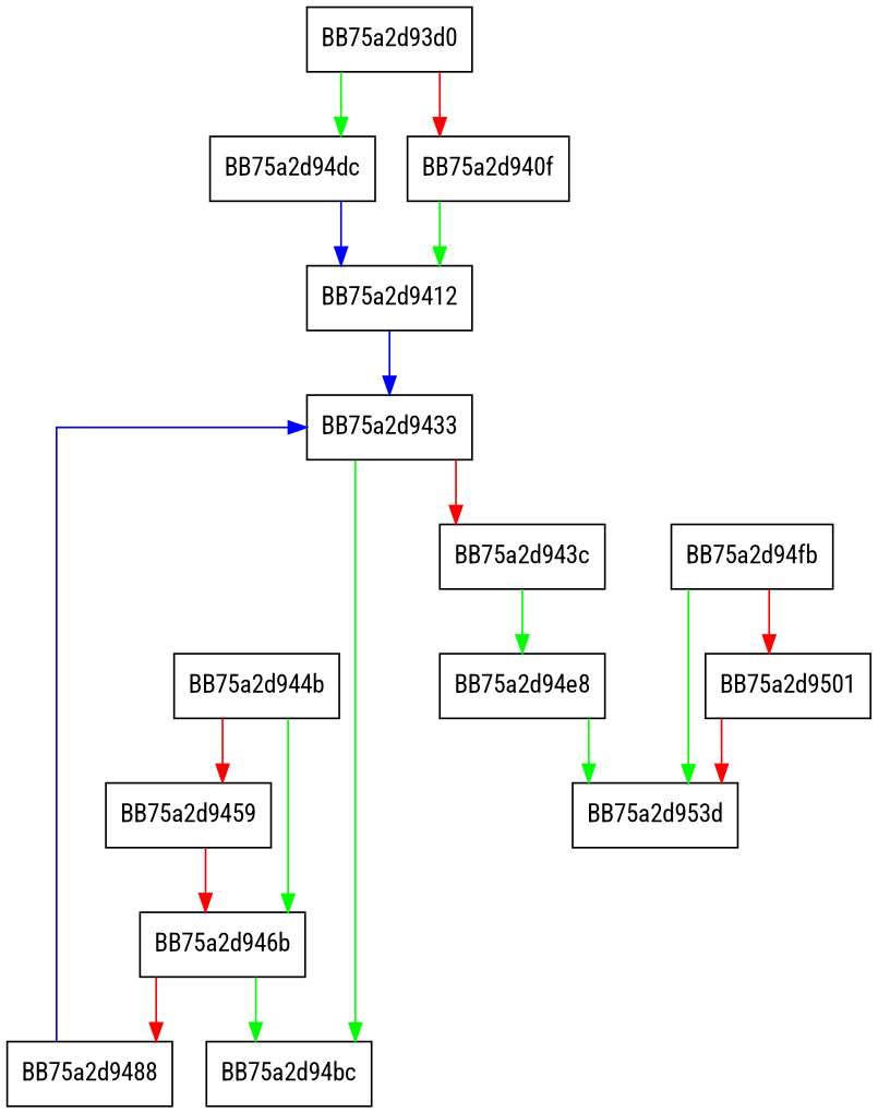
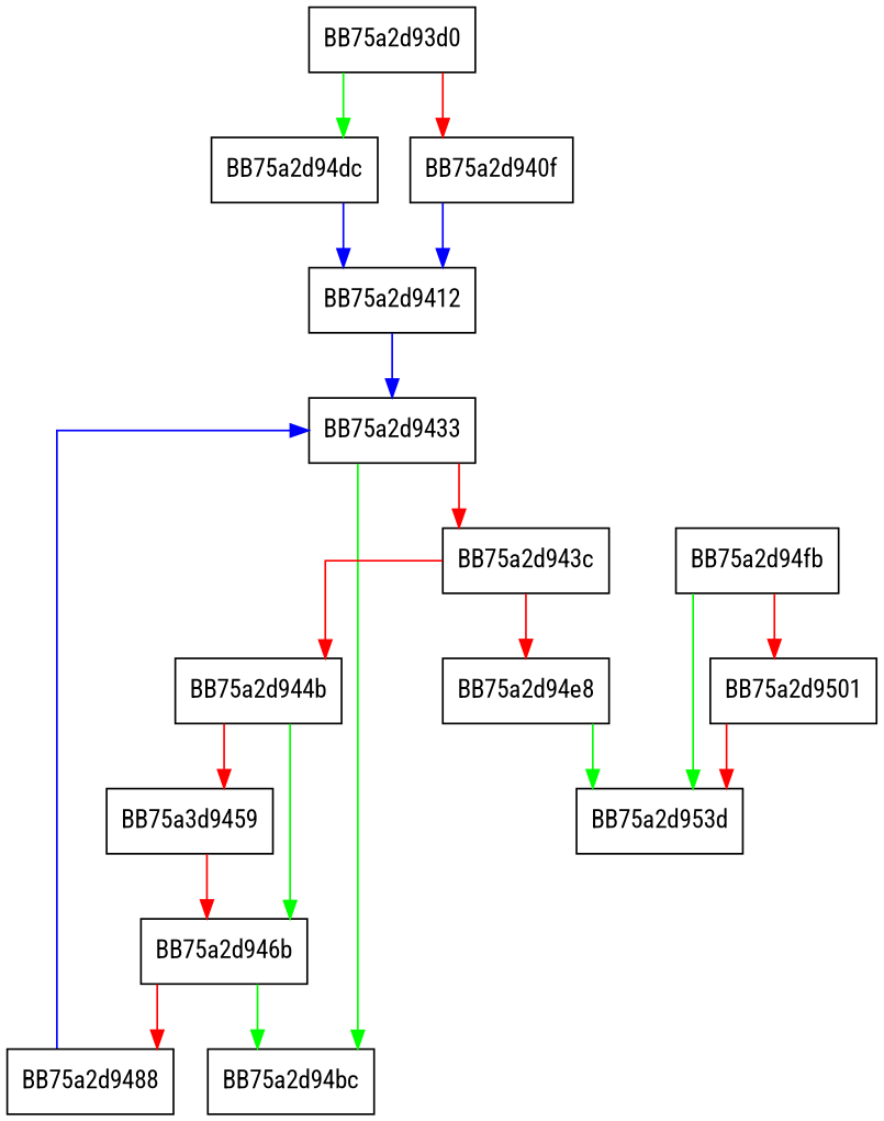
  digraph {
    fontname="Roboto Condensed"
    splines=ortho
    node [fontname="Roboto Condensed" shape=box]
    edge [color=red fontname="Roboto Condensed"]
    BB75a2d93d0
    BB75a2d94dc
    BB75a2d940f
    BB75a2d9412
    BB75a2d9433
    BB75a2d94bc
    BB75a2d943c
    BB75a2d94e8
    BB75a2d944b
    BB75a2d953d
    BB75a2d946b
-   BB75a2d9459
+   BB75a2d9459 [label=BB75a3d9459]
    BB75a2d94fb
    BB75a2d9501
    BB75a2d9488
    BB75a2d93d0 -> BB75a2d94dc [color=green]
    BB75a2d93d0 -> BB75a2d940f
    BB75a2d94dc -> BB75a2d9412 [color=blue]
-   BB75a2d940f -> BB75a2d9412 [color=green]
+   BB75a2d940f -> BB75a2d9412 [color=blue]
    BB75a2d9412 -> BB75a2d9433 [color=blue]
    BB75a2d9433 -> BB75a2d94bc [color=green]
    BB75a2d9433 -> BB75a2d943c
-   BB75a2d943c -> BB75a2d94e8 [color=green]
+   BB75a2d943c -> BB75a2d94e8
+   BB75a2d943c -> BB75a2d944b
    BB75a2d94e8 -> BB75a2d953d [color=green]
    BB75a2d944b -> BB75a2d946b [color=green]
    BB75a2d944b -> BB75a2d9459
    BB75a2d946b -> BB75a2d94bc [color=green]
    BB75a2d946b -> BB75a2d9488
    BB75a2d9459 -> BB75a2d946b
    BB75a2d94fb -> BB75a2d953d [color=green]
    BB75a2d94fb -> BB75a2d9501
    BB75a2d9501 -> BB75a2d953d
    BB75a2d9488 -> BB75a2d9433 [color=blue]
  }
